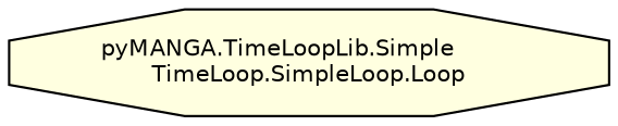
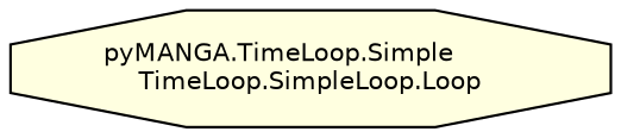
  digraph {
    rankdir=LR
-   n1 [color=black fillcolor=lightyellow fontname=Helvetica fontsize=10 height=0.2 label="pyMANGA.TimeLoopLib.Simple\lTimeLoop.SimpleLoop.Loop" shape=octagon style=filled width=0.4]
+   n1 [color=black fillcolor=lightyellow fontname=Helvetica fontsize=10 height=0.2 label="pyMANGA.TimeLoop.Simple\lTimeLoop.SimpleLoop.Loop" shape=octagon style=filled width=0.4]
  }
